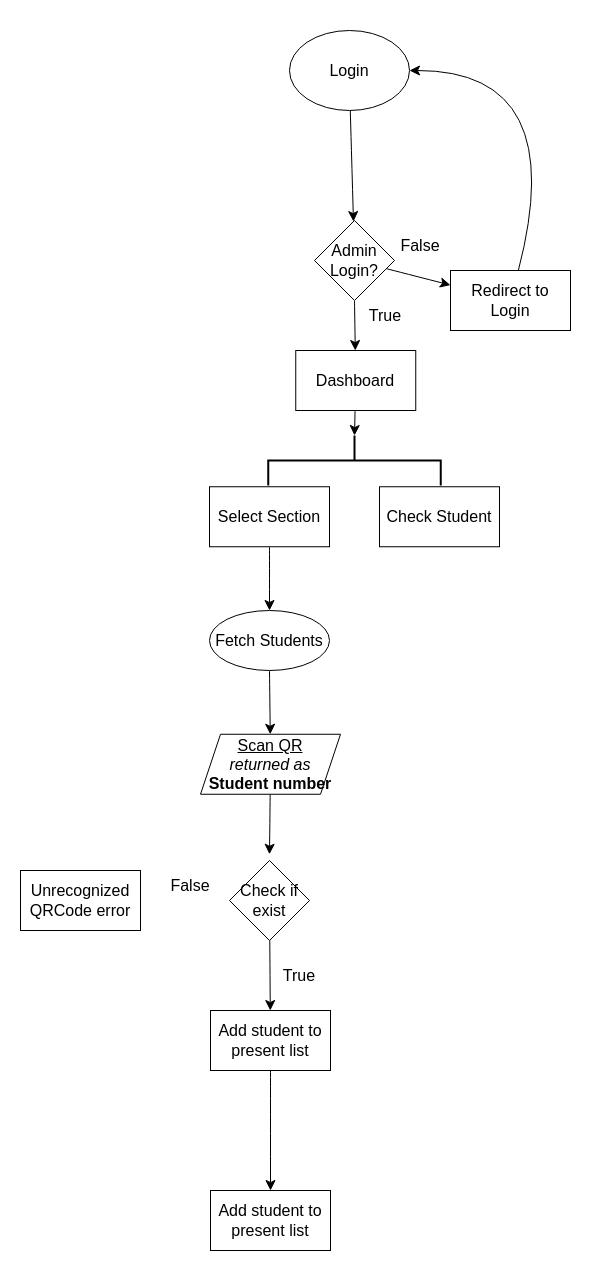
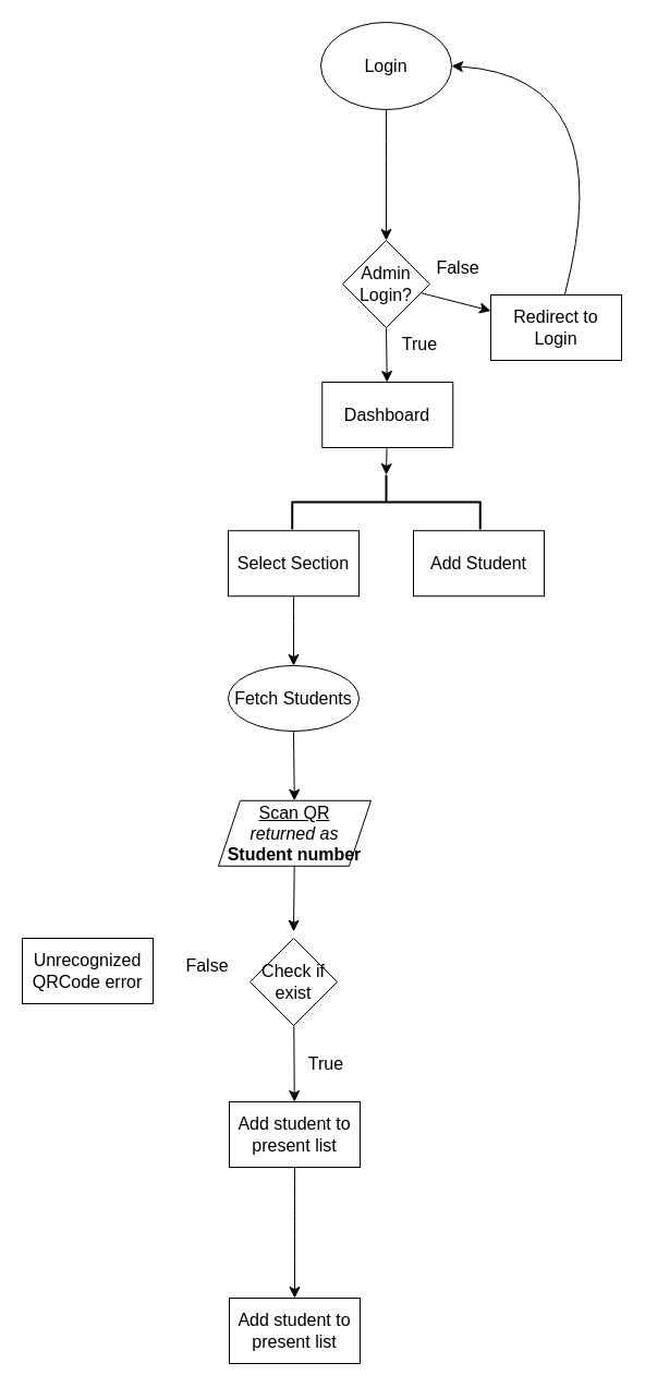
  <mxCell id="0" />
  <mxCell id="1" parent="0" />
  <mxCell id="2" value="" style="edgeStyle=none;curved=1;rounded=0;orthogonalLoop=1;jettySize=auto;html=1;fontSize=12;startSize=8;endSize=8;" parent="1" source="3" target="6" edge="1"><mxGeometry relative="1" as="geometry" /></mxCell>
- <mxCell id="3" value="Login" style="ellipse;whiteSpace=wrap;html=1;fontSize=16;" parent="1" vertex="1"><mxGeometry x="289" y="30" width="120" height="80" as="geometry" /></mxCell>
+ <mxCell id="3" value="Login" style="ellipse;whiteSpace=wrap;html=1;fontSize=16;" parent="1" vertex="1"><mxGeometry x="294" y="20" width="120" height="80" as="geometry" /></mxCell>
  <mxCell id="4" value="" style="edgeStyle=none;curved=1;rounded=0;orthogonalLoop=1;jettySize=auto;html=1;fontSize=12;startSize=8;endSize=8;" parent="1" source="6" target="9" edge="1"><mxGeometry relative="1" as="geometry" /></mxCell>
  <mxCell id="5" style="edgeStyle=none;curved=1;rounded=0;orthogonalLoop=1;jettySize=auto;html=1;fontSize=12;startSize=8;endSize=8;exitX=0.5;exitY=1;exitDx=0;exitDy=0;" parent="1" source="6" target="7" edge="1"><mxGeometry relative="1" as="geometry" /></mxCell>
  <mxCell id="6" value="Admin Login?" style="rhombus;whiteSpace=wrap;html=1;fontSize=16;" parent="1" vertex="1"><mxGeometry x="314" y="220" width="80" height="80" as="geometry" /></mxCell>
  <mxCell id="7" value="Dashboard" style="whiteSpace=wrap;html=1;fontSize=16;" parent="1" vertex="1"><mxGeometry x="295.25" y="350" width="120" height="60" as="geometry" /></mxCell>
  <mxCell id="8" style="edgeStyle=none;curved=1;rounded=0;orthogonalLoop=1;jettySize=auto;html=1;entryX=1;entryY=0.5;entryDx=0;entryDy=0;fontSize=12;startSize=8;endSize=8;" parent="1" source="9" target="3" edge="1"><mxGeometry relative="1" as="geometry"><Array as="points"><mxPoint x="570" y="70" /></Array></mxGeometry></mxCell>
  <mxCell id="9" value="Redirect to Login" style="whiteSpace=wrap;html=1;fontSize=16;" parent="1" vertex="1"><mxGeometry x="450" y="270" width="120" height="60" as="geometry" /></mxCell>
  <mxCell id="10" value="False" style="text;html=1;strokeColor=none;fillColor=none;align=center;verticalAlign=middle;whiteSpace=wrap;rounded=0;fontSize=16;" parent="1" vertex="1"><mxGeometry x="390" y="230" width="60" height="30" as="geometry" /></mxCell>
  <mxCell id="11" value="" style="strokeWidth=2;html=1;shape=mxgraph.flowchart.annotation_2;align=left;labelPosition=right;pointerEvents=1;fontSize=16;rotation=90;" parent="1" vertex="1"><mxGeometry x="329" y="373.75" width="50" height="172.5" as="geometry" /></mxCell>
  <mxCell id="12" style="edgeStyle=none;curved=1;rounded=0;orthogonalLoop=1;jettySize=auto;html=1;entryX=0;entryY=0.5;entryDx=0;entryDy=0;entryPerimeter=0;fontSize=12;startSize=8;endSize=8;" parent="1" source="7" target="11" edge="1"><mxGeometry relative="1" as="geometry" /></mxCell>
- <mxCell id="13" value="Check Student" style="rounded=0;whiteSpace=wrap;html=1;fontSize=16;" parent="1" vertex="1"><mxGeometry x="379" y="486.25" width="120" height="60" as="geometry" /></mxCell>
+ <mxCell id="13" value="Add Student" style="rounded=0;whiteSpace=wrap;html=1;fontSize=16;" parent="1" vertex="1"><mxGeometry x="379" y="486.25" width="120" height="60" as="geometry" /></mxCell>
  <mxCell id="14" value="True" style="text;html=1;strokeColor=none;fillColor=none;align=center;verticalAlign=middle;whiteSpace=wrap;rounded=0;fontSize=16;" parent="1" vertex="1"><mxGeometry x="355.25" y="300" width="60" height="30" as="geometry" /></mxCell>
  <mxCell id="15" value="" style="edgeStyle=none;curved=1;rounded=0;orthogonalLoop=1;jettySize=auto;html=1;fontSize=12;startSize=8;endSize=8;" parent="1" source="16" target="18" edge="1"><mxGeometry relative="1" as="geometry" /></mxCell>
  <mxCell id="16" value="Fetch Students" style="ellipse;whiteSpace=wrap;html=1;fontSize=16;" parent="1" vertex="1"><mxGeometry x="209" y="610" width="120" height="60" as="geometry" /></mxCell>
  <mxCell id="17" style="edgeStyle=none;curved=1;rounded=0;orthogonalLoop=1;jettySize=auto;html=1;fontSize=12;startSize=8;endSize=8;" parent="1" source="18" edge="1"><mxGeometry relative="1" as="geometry"><mxPoint x="269" y="853.75" as="targetPoint" /></mxGeometry></mxCell>
  <mxCell id="18" value="&lt;u&gt;Scan QR &lt;/u&gt;&lt;br&gt;&lt;i&gt;returned as&lt;/i&gt;&lt;br&gt;&lt;b&gt;Student number&lt;/b&gt;" style="shape=parallelogram;perimeter=parallelogramPerimeter;whiteSpace=wrap;html=1;fixedSize=1;fontSize=16;rounded=0;" parent="1" vertex="1"><mxGeometry x="200" y="733.75" width="140" height="60" as="geometry" /></mxCell>
  <mxCell id="19" value="" style="edgeStyle=none;curved=1;rounded=0;orthogonalLoop=1;jettySize=auto;html=1;fontSize=12;startSize=8;endSize=8;" parent="1" source="20" target="24" edge="1"><mxGeometry relative="1" as="geometry" /></mxCell>
  <mxCell id="20" value="Check if exist" style="rhombus;whiteSpace=wrap;html=1;fontSize=16;" parent="1" vertex="1"><mxGeometry x="229" y="860" width="80" height="80" as="geometry" /></mxCell>
  <mxCell id="21" value="" style="edgeStyle=none;curved=1;rounded=0;orthogonalLoop=1;jettySize=auto;html=1;fontSize=12;startSize=8;endSize=8;" parent="1" source="22" target="16" edge="1"><mxGeometry relative="1" as="geometry" /></mxCell>
  <mxCell id="22" value="Select Section" style="rounded=0;whiteSpace=wrap;html=1;fontSize=16;" parent="1" vertex="1"><mxGeometry x="209" y="486.25" width="120" height="60" as="geometry" /></mxCell>
  <mxCell id="23" value="" style="edgeStyle=none;curved=1;rounded=0;orthogonalLoop=1;jettySize=auto;html=1;fontSize=12;startSize=8;endSize=8;" parent="1" source="24" target="28" edge="1"><mxGeometry relative="1" as="geometry" /></mxCell>
  <mxCell id="24" value="Add student to present list" style="whiteSpace=wrap;html=1;fontSize=16;" parent="1" vertex="1"><mxGeometry x="210" y="1010" width="120" height="60" as="geometry" /></mxCell>
- <mxCell id="25" value="Unrecognized QRCode error" style="whiteSpace=wrap;html=1;fontSize=16;" parent="1" vertex="1"><mxGeometry x="20" y="870" width="120" height="60" as="geometry" /></mxCell>
+ <mxCell id="25" value="Unrecognized QRCode error" style="whiteSpace=wrap;html=1;fontSize=16;" parent="1" vertex="1"><mxGeometry x="20" y="860" width="120" height="60" as="geometry" /></mxCell>
  <mxCell id="26" value="True" style="text;html=1;strokeColor=none;fillColor=none;align=center;verticalAlign=middle;whiteSpace=wrap;rounded=0;fontSize=16;" parent="1" vertex="1"><mxGeometry x="269" y="960" width="60" height="30" as="geometry" /></mxCell>
  <mxCell id="27" value="False" style="text;html=1;strokeColor=none;fillColor=none;align=center;verticalAlign=middle;whiteSpace=wrap;rounded=0;fontSize=16;" parent="1" vertex="1"><mxGeometry x="160" y="870" width="60" height="30" as="geometry" /></mxCell>
  <mxCell id="28" value="Add student to present list" style="whiteSpace=wrap;html=1;fontSize=16;" parent="1" vertex="1"><mxGeometry x="210" y="1190" width="120" height="60" as="geometry" /></mxCell>
